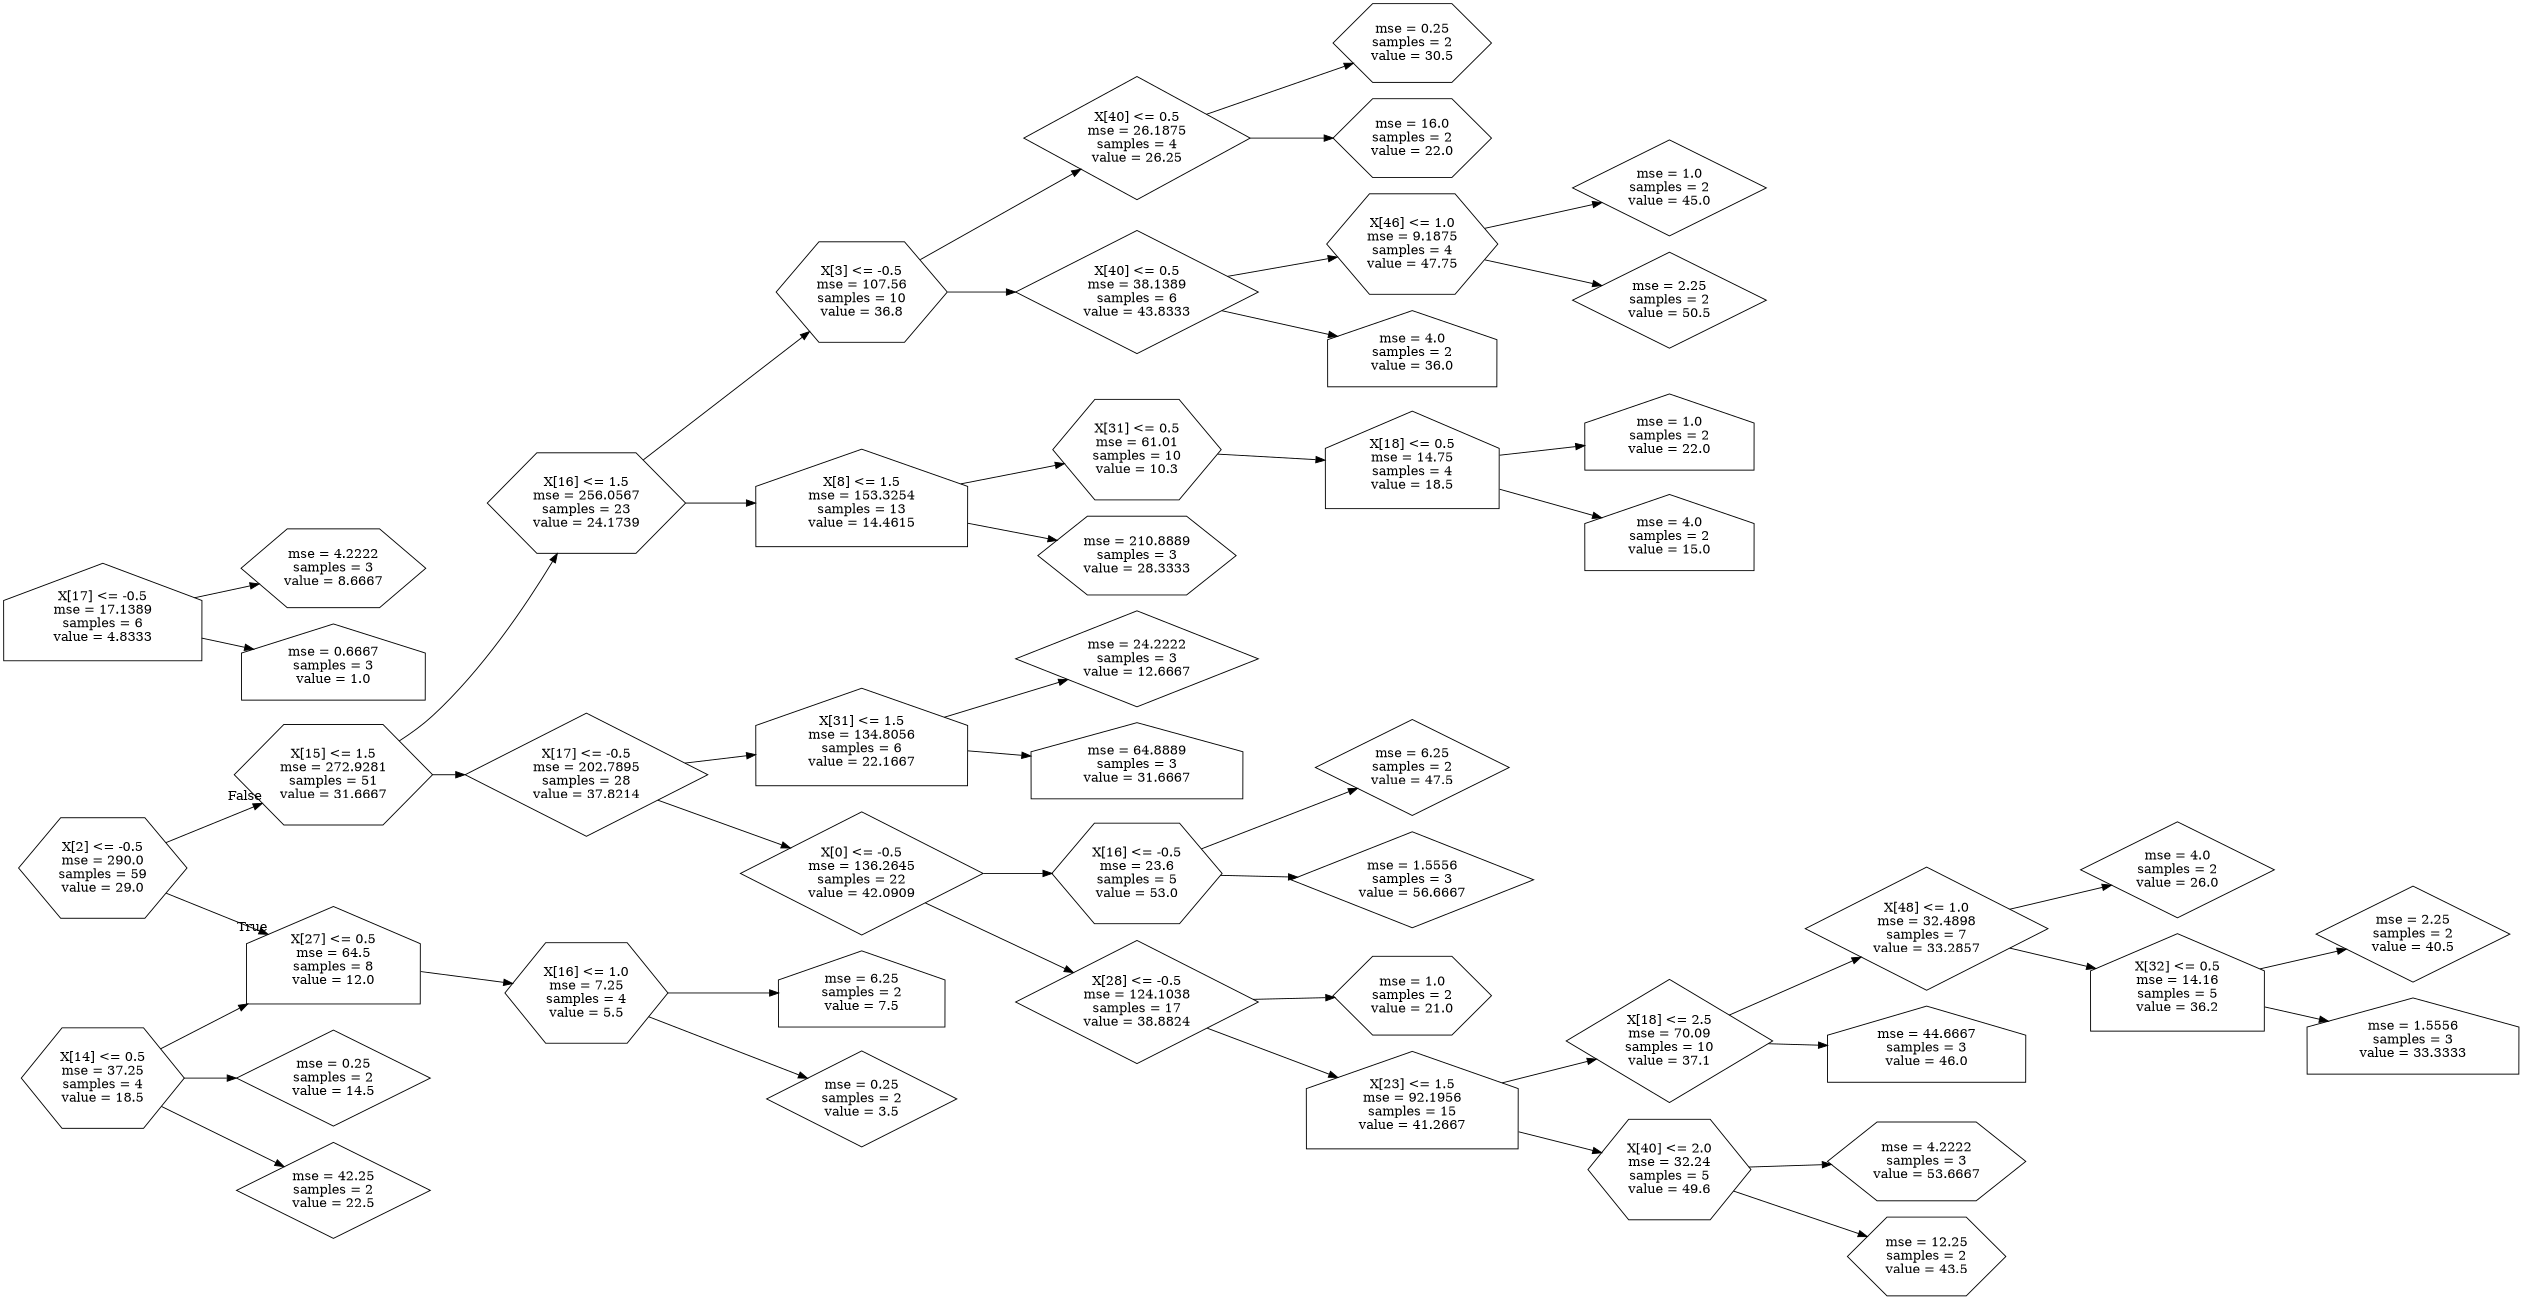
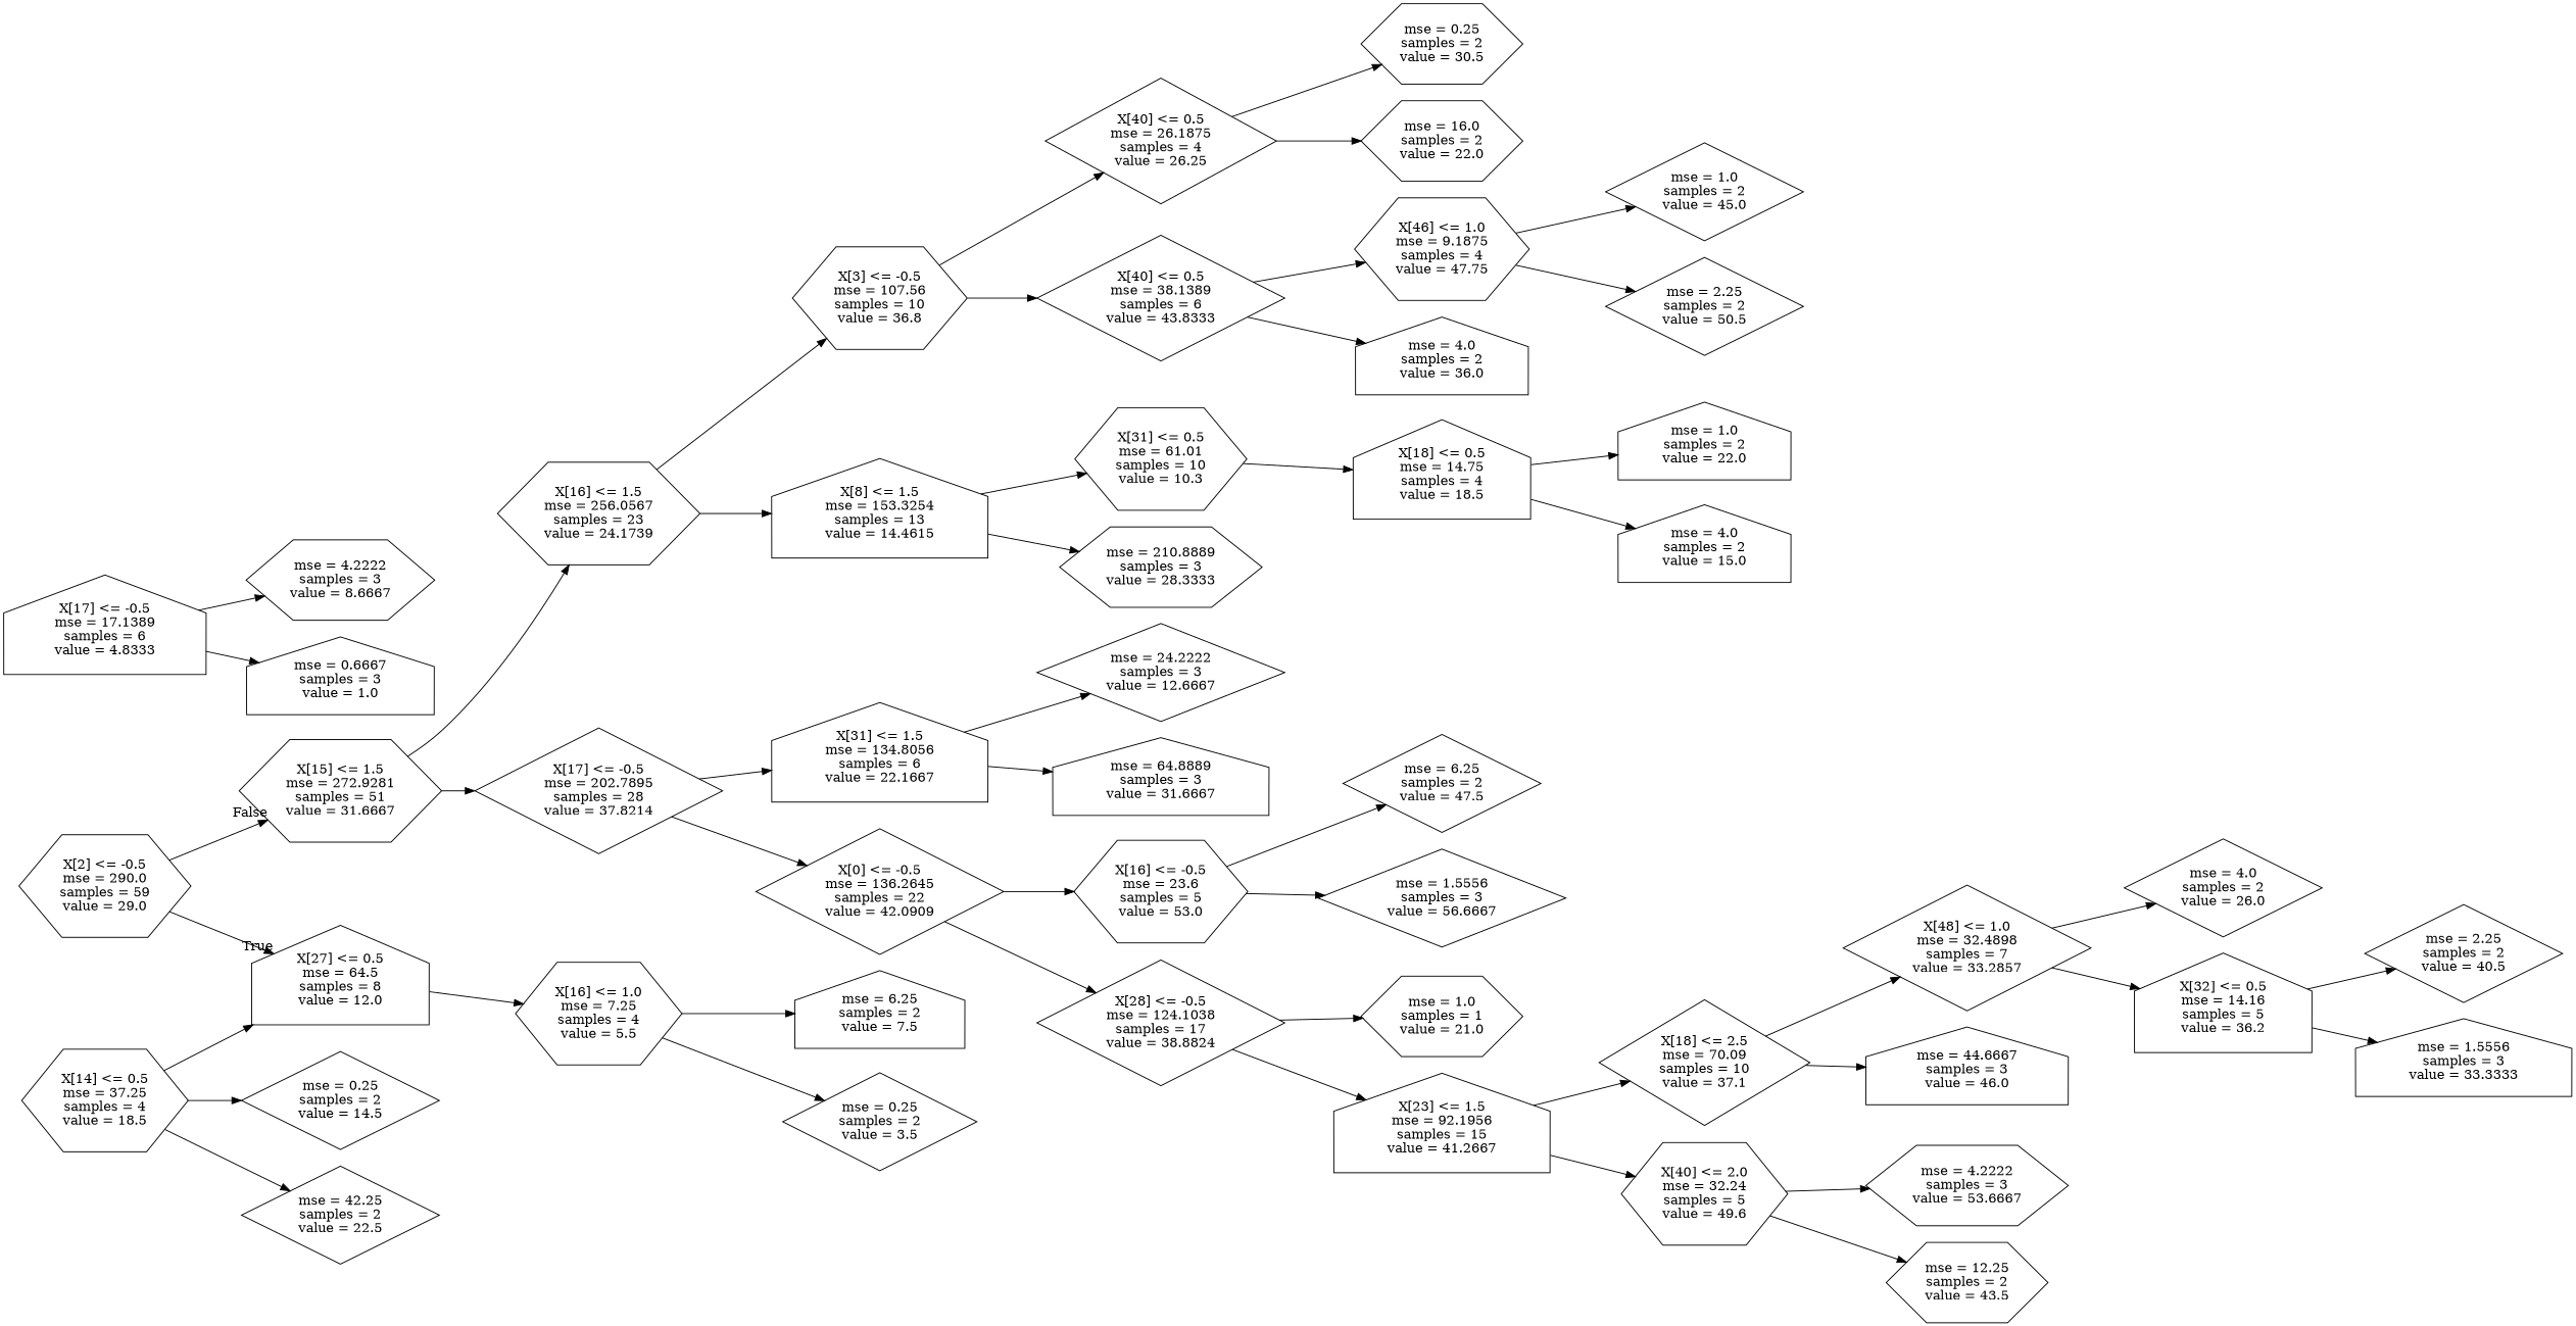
  digraph {
    rankdir=LR
    node [shape=hexagon]
    n1 [label="X[2] <= -0.5\nmse = 290.0\nsamples = 59\nvalue = 29.0"]
    n2 [label="X[27] <= 0.5\nmse = 64.5\nsamples = 8\nvalue = 12.0" shape=house]
    n3 [label="X[15] <= 1.5\nmse = 272.9281\nsamples = 51\nvalue = 31.6667"]
    n4 [label="X[16] <= 1.0\nmse = 7.25\nsamples = 4\nvalue = 5.5"]
    n5 [label="X[17] <= -0.5\nmse = 202.7895\nsamples = 28\nvalue = 37.8214" shape=diamond]
    n6 [label="X[16] <= 1.5\nmse = 256.0567\nsamples = 23\nvalue = 24.1739"]
    n7 [label="X[14] <= 0.5\nmse = 37.25\nsamples = 4\nvalue = 18.5"]
    n8 [label="mse = 0.25\nsamples = 2\nvalue = 14.5" shape=diamond]
    n9 [label="mse = 42.25\nsamples = 2\nvalue = 22.5" shape=diamond]
    n10 [label="mse = 6.25\nsamples = 2\nvalue = 7.5" shape=house]
    n11 [label="mse = 0.25\nsamples = 2\nvalue = 3.5" shape=diamond]
    n12 [label="X[31] <= 1.5\nmse = 134.8056\nsamples = 6\nvalue = 22.1667" shape=house]
    n13 [label="X[0] <= -0.5\nmse = 136.2645\nsamples = 22\nvalue = 42.0909" shape=diamond]
    n14 [label="X[3] <= -0.5\nmse = 107.56\nsamples = 10\nvalue = 36.8"]
    n15 [label="X[8] <= 1.5\nmse = 153.3254\nsamples = 13\nvalue = 14.4615" shape=house]
    n16 [label="mse = 24.2222\nsamples = 3\nvalue = 12.6667" shape=diamond]
    n17 [label="mse = 64.8889\nsamples = 3\nvalue = 31.6667" shape=house]
    n18 [label="X[16] <= -0.5\nmse = 23.6\nsamples = 5\nvalue = 53.0"]
    n19 [label="X[28] <= -0.5\nmse = 124.1038\nsamples = 17\nvalue = 38.8824" shape=diamond]
    n20 [label="mse = 6.25\nsamples = 2\nvalue = 47.5" shape=diamond]
    n21 [label="mse = 1.5556\nsamples = 3\nvalue = 56.6667" shape=diamond]
-   n22 [label="mse = 1.0\nsamples = 2\nvalue = 21.0"]
+   n22 [label="mse = 1.0\nsamples = 1\nvalue = 21.0"]
    n23 [label="X[23] <= 1.5\nmse = 92.1956\nsamples = 15\nvalue = 41.2667" shape=house]
    n24 [label="X[18] <= 2.5\nmse = 70.09\nsamples = 10\nvalue = 37.1" shape=diamond]
    n25 [label="X[40] <= 2.0\nmse = 32.24\nsamples = 5\nvalue = 49.6"]
    n26 [label="X[48] <= 1.0\nmse = 32.4898\nsamples = 7\nvalue = 33.2857" shape=diamond]
    n27 [label="mse = 44.6667\nsamples = 3\nvalue = 46.0" shape=house]
    n28 [label="mse = 4.2222\nsamples = 3\nvalue = 53.6667"]
    n29 [label="mse = 12.25\nsamples = 2\nvalue = 43.5"]
    n30 [label="mse = 4.0\nsamples = 2\nvalue = 26.0" shape=diamond]
    n31 [label="X[32] <= 0.5\nmse = 14.16\nsamples = 5\nvalue = 36.2" shape=house]
    n32 [label="mse = 2.25\nsamples = 2\nvalue = 40.5" shape=diamond]
    n33 [label="mse = 1.5556\nsamples = 3\nvalue = 33.3333" shape=house]
    n34 [label="X[40] <= 0.5\nmse = 26.1875\nsamples = 4\nvalue = 26.25" shape=diamond]
    n35 [label="X[40] <= 0.5\nmse = 38.1389\nsamples = 6\nvalue = 43.8333" shape=diamond]
    n36 [label="X[31] <= 0.5\nmse = 61.01\nsamples = 10\nvalue = 10.3"]
    n37 [label="mse = 210.8889\nsamples = 3\nvalue = 28.3333"]
    n38 [label="mse = 16.0\nsamples = 2\nvalue = 22.0"]
    n39 [label="mse = 0.25\nsamples = 2\nvalue = 30.5"]
    n40 [label="mse = 4.0\nsamples = 2\nvalue = 36.0" shape=house]
    n41 [label="X[46] <= 1.0\nmse = 9.1875\nsamples = 4\nvalue = 47.75"]
    n42 [label="mse = 1.0\nsamples = 2\nvalue = 45.0" shape=diamond]
    n43 [label="mse = 2.25\nsamples = 2\nvalue = 50.5" shape=diamond]
    n44 [label="X[18] <= 0.5\nmse = 14.75\nsamples = 4\nvalue = 18.5" shape=house]
    n45 [label="mse = 1.0\nsamples = 2\nvalue = 22.0" shape=house]
    n46 [label="mse = 4.0\nsamples = 2\nvalue = 15.0" shape=house]
    n47 [label="X[17] <= -0.5\nmse = 17.1389\nsamples = 6\nvalue = 4.8333" shape=house]
    n48 [label="mse = 4.2222\nsamples = 3\nvalue = 8.6667"]
    n49 [label="mse = 0.6667\nsamples = 3\nvalue = 1.0" shape=house]
    n1 -> n2 [headlabel=True labelangle=45 labeldistance=2.5]
    n1 -> n3 [headlabel=False labelangle=-45 labeldistance=2.5]
    n2 -> n4
    n3 -> n5
    n3 -> n6
    n4 -> n10
    n4 -> n11
    n5 -> n12
    n5 -> n13
    n6 -> n14
    n6 -> n15
    n7 -> n2
    n7 -> n8
    n7 -> n9
    n12 -> n16
    n12 -> n17
    n13 -> n18
    n13 -> n19
    n14 -> n34
    n14 -> n35
    n15 -> n36
    n15 -> n37
    n18 -> n20
    n18 -> n21
    n19 -> n22
    n19 -> n23
    n23 -> n24
    n23 -> n25
    n24 -> n26
    n24 -> n27
    n25 -> n28
    n25 -> n29
    n26 -> n30
    n26 -> n31
    n31 -> n32
    n31 -> n33
    n34 -> n38
    n34 -> n39
    n35 -> n40
    n35 -> n41
    n36 -> n44
    n41 -> n42
    n41 -> n43
    n44 -> n45
    n44 -> n46
    n47 -> n48
    n47 -> n49
  }
